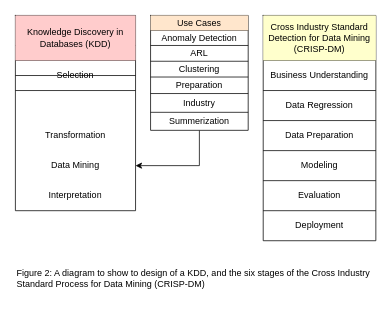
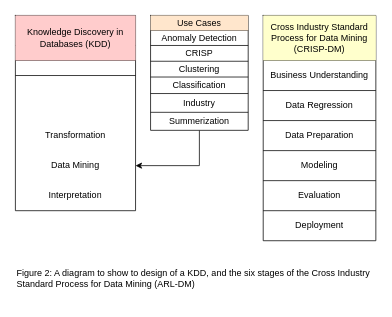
  <mxCell id="0" />
  <mxCell id="1" parent="0" />
  <mxCell id="2" style="edgeStyle=orthogonalEdgeStyle;rounded=0;orthogonalLoop=1;jettySize=auto;html=1;entryX=1;entryY=0.5;entryDx=0;entryDy=0;" parent="1" source="3" target="42" edge="1"><mxGeometry relative="1" as="geometry" /></mxCell>
  <mxCell id="3" value="" style="shape=table;html=1;whiteSpace=wrap;startSize=0;container=1;collapsible=0;childLayout=tableLayout;" parent="1" vertex="1"><mxGeometry x="200" y="20" width="130" height="153" as="geometry" /></mxCell>
  <mxCell id="4" value="" style="shape=partialRectangle;html=1;whiteSpace=wrap;collapsible=0;dropTarget=0;pointerEvents=0;fillColor=none;top=0;left=0;bottom=0;right=0;points=[[0,0.5],[1,0.5]];portConstraint=eastwest;" parent="3" vertex="1"><mxGeometry width="130" height="20" as="geometry" /></mxCell>
  <mxCell id="5" value="Use Cases" style="shape=partialRectangle;html=1;whiteSpace=wrap;connectable=0;overflow=hidden;top=0;left=0;bottom=0;right=0;fillColor=#FFE6CC;" parent="4" vertex="1"><mxGeometry width="130" height="20" as="geometry" /></mxCell>
  <mxCell id="6" value="" style="shape=partialRectangle;html=1;whiteSpace=wrap;collapsible=0;dropTarget=0;pointerEvents=0;fillColor=none;top=0;left=0;bottom=0;right=0;points=[[0,0.5],[1,0.5]];portConstraint=eastwest;" parent="3" vertex="1"><mxGeometry y="20" width="130" height="20" as="geometry" /></mxCell>
  <mxCell id="7" value="Anomaly Detection" style="shape=partialRectangle;html=1;whiteSpace=wrap;connectable=0;overflow=hidden;fillColor=none;top=0;left=0;bottom=0;right=0;" parent="6" vertex="1"><mxGeometry width="130" height="20" as="geometry" /></mxCell>
  <mxCell id="8" value="" style="shape=partialRectangle;html=1;whiteSpace=wrap;collapsible=0;dropTarget=0;pointerEvents=0;fillColor=none;top=0;left=0;bottom=0;right=0;points=[[0,0.5],[1,0.5]];portConstraint=eastwest;" parent="3" vertex="1"><mxGeometry y="40" width="130" height="21" as="geometry" /></mxCell>
- <mxCell id="9" value="ARL" style="shape=partialRectangle;html=1;whiteSpace=wrap;connectable=0;overflow=hidden;fillColor=none;top=0;left=0;bottom=0;right=0;" parent="8" vertex="1"><mxGeometry width="130" height="21" as="geometry" /></mxCell>
+ <mxCell id="9" value="CRISP" style="shape=partialRectangle;html=1;whiteSpace=wrap;connectable=0;overflow=hidden;fillColor=none;top=0;left=0;bottom=0;right=0;" parent="8" vertex="1"><mxGeometry width="130" height="21" as="geometry" /></mxCell>
  <mxCell id="10" value="" style="shape=partialRectangle;html=1;whiteSpace=wrap;collapsible=0;dropTarget=0;pointerEvents=0;fillColor=none;top=0;left=0;bottom=0;right=0;points=[[0,0.5],[1,0.5]];portConstraint=eastwest;" parent="3" vertex="1"><mxGeometry y="61" width="130" height="21" as="geometry" /></mxCell>
  <mxCell id="11" value="Clustering" style="shape=partialRectangle;html=1;whiteSpace=wrap;connectable=0;overflow=hidden;fillColor=none;top=0;left=0;bottom=0;right=0;" parent="10" vertex="1"><mxGeometry width="130" height="21" as="geometry" /></mxCell>
  <mxCell id="12" value="" style="shape=partialRectangle;html=1;whiteSpace=wrap;collapsible=0;dropTarget=0;pointerEvents=0;fillColor=none;top=0;left=0;bottom=0;right=0;points=[[0,0.5],[1,0.5]];portConstraint=eastwest;" parent="3" vertex="1"><mxGeometry y="82" width="130" height="22" as="geometry" /></mxCell>
- <mxCell id="13" value="Preparation" style="shape=partialRectangle;html=1;whiteSpace=wrap;connectable=0;overflow=hidden;fillColor=none;top=0;left=0;bottom=0;right=0;" parent="12" vertex="1"><mxGeometry width="130" height="22" as="geometry" /></mxCell>
+ <mxCell id="13" value="Classification" style="shape=partialRectangle;html=1;whiteSpace=wrap;connectable=0;overflow=hidden;fillColor=none;top=0;left=0;bottom=0;right=0;" parent="12" vertex="1"><mxGeometry width="130" height="22" as="geometry" /></mxCell>
  <mxCell id="14" value="" style="shape=partialRectangle;html=1;whiteSpace=wrap;collapsible=0;dropTarget=0;pointerEvents=0;fillColor=none;top=0;left=0;bottom=0;right=0;points=[[0,0.5],[1,0.5]];portConstraint=eastwest;" parent="3" vertex="1"><mxGeometry y="104" width="130" height="25" as="geometry" /></mxCell>
  <mxCell id="15" value="Industry" style="shape=partialRectangle;html=1;whiteSpace=wrap;connectable=0;overflow=hidden;fillColor=none;top=0;left=0;bottom=0;right=0;" parent="14" vertex="1"><mxGeometry width="130" height="25" as="geometry" /></mxCell>
  <mxCell id="16" value="" style="shape=partialRectangle;html=1;whiteSpace=wrap;collapsible=0;dropTarget=0;pointerEvents=0;fillColor=none;top=0;left=0;bottom=0;right=0;points=[[0,0.5],[1,0.5]];portConstraint=eastwest;" parent="3" vertex="1"><mxGeometry y="129" width="130" height="24" as="geometry" /></mxCell>
  <mxCell id="17" value="Summerization" style="shape=partialRectangle;html=1;whiteSpace=wrap;connectable=0;overflow=hidden;fillColor=none;top=0;left=0;bottom=0;right=0;" parent="16" vertex="1"><mxGeometry width="130" height="24" as="geometry" /></mxCell>
- <mxCell id="18" value="&lt;div align=&quot;left&quot;&gt;Figure 2: A diagram to show to design of a KDD, and the six stages of the Cross Industry Standard Process for Data Mining (CRISP-DM)&lt;br&gt;&lt;/div&gt;" style="text;html=1;strokeColor=none;fillColor=none;align=left;verticalAlign=middle;whiteSpace=wrap;rounded=0;" parent="1" vertex="1"><mxGeometry x="20" y="340" width="480" height="60" as="geometry" /></mxCell>
+ <mxCell id="18" value="&lt;div align=&quot;left&quot;&gt;Figure 2: A diagram to show to design of a KDD, and the six stages of the Cross Industry Standard Process for Data Mining (ARL-DM)&lt;br&gt;&lt;/div&gt;" style="text;html=1;strokeColor=none;fillColor=none;align=left;verticalAlign=middle;whiteSpace=wrap;rounded=0;" parent="1" vertex="1"><mxGeometry x="20" y="340" width="480" height="60" as="geometry" /></mxCell>
  <mxCell id="19" value="" style="shape=table;html=1;whiteSpace=wrap;startSize=0;container=1;collapsible=0;childLayout=tableLayout;" parent="1" vertex="1"><mxGeometry x="350" y="20" width="150" height="300" as="geometry" /></mxCell>
  <mxCell id="20" value="" style="shape=partialRectangle;html=1;whiteSpace=wrap;collapsible=0;dropTarget=0;pointerEvents=0;fillColor=none;top=0;left=0;bottom=0;right=0;points=[[0,0.5],[1,0.5]];portConstraint=eastwest;" parent="19" vertex="1"><mxGeometry width="150" height="60" as="geometry" /></mxCell>
- <mxCell id="21" value="Cross Industry Standard Detection for Data Mining (CRISP-DM)" style="shape=partialRectangle;html=1;whiteSpace=wrap;connectable=0;overflow=hidden;top=0;left=0;bottom=0;right=0;fillColor=#FFFFCC;" parent="20" vertex="1"><mxGeometry width="150" height="60" as="geometry" /></mxCell>
+ <mxCell id="21" value="Cross Industry Standard Process for Data Mining (CRISP-DM)" style="shape=partialRectangle;html=1;whiteSpace=wrap;connectable=0;overflow=hidden;top=0;left=0;bottom=0;right=0;fillColor=#FFFFCC;" parent="20" vertex="1"><mxGeometry width="150" height="60" as="geometry" /></mxCell>
  <mxCell id="22" value="" style="shape=partialRectangle;html=1;whiteSpace=wrap;collapsible=0;dropTarget=0;pointerEvents=0;fillColor=none;top=0;left=0;bottom=0;right=0;points=[[0,0.5],[1,0.5]];portConstraint=eastwest;" parent="19" vertex="1"><mxGeometry y="60" width="150" height="40" as="geometry" /></mxCell>
  <mxCell id="23" value="Business Understanding" style="shape=partialRectangle;html=1;whiteSpace=wrap;connectable=0;overflow=hidden;fillColor=none;top=0;left=0;bottom=0;right=0;" parent="22" vertex="1"><mxGeometry width="150" height="40" as="geometry" /></mxCell>
  <mxCell id="24" value="" style="shape=partialRectangle;html=1;whiteSpace=wrap;collapsible=0;dropTarget=0;pointerEvents=0;fillColor=none;top=0;left=0;bottom=0;right=0;points=[[0,0.5],[1,0.5]];portConstraint=eastwest;" parent="19" vertex="1"><mxGeometry y="100" width="150" height="40" as="geometry" /></mxCell>
  <mxCell id="25" value="Data Regression" style="shape=partialRectangle;html=1;whiteSpace=wrap;connectable=0;overflow=hidden;fillColor=none;top=0;left=0;bottom=0;right=0;" parent="24" vertex="1"><mxGeometry width="150" height="40" as="geometry" /></mxCell>
  <mxCell id="26" value="" style="shape=partialRectangle;html=1;whiteSpace=wrap;collapsible=0;dropTarget=0;pointerEvents=0;fillColor=none;top=0;left=0;bottom=0;right=0;points=[[0,0.5],[1,0.5]];portConstraint=eastwest;" parent="19" vertex="1"><mxGeometry y="140" width="150" height="40" as="geometry" /></mxCell>
  <mxCell id="27" value="Data Preparation" style="shape=partialRectangle;html=1;whiteSpace=wrap;connectable=0;overflow=hidden;fillColor=none;top=0;left=0;bottom=0;right=0;" parent="26" vertex="1"><mxGeometry width="150" height="40" as="geometry" /></mxCell>
  <mxCell id="28" value="" style="shape=partialRectangle;html=1;whiteSpace=wrap;collapsible=0;dropTarget=0;pointerEvents=0;fillColor=none;top=0;left=0;bottom=0;right=0;points=[[0,0.5],[1,0.5]];portConstraint=eastwest;" parent="19" vertex="1"><mxGeometry y="180" width="150" height="40" as="geometry" /></mxCell>
  <mxCell id="29" value="Modeling" style="shape=partialRectangle;html=1;whiteSpace=wrap;connectable=0;overflow=hidden;fillColor=none;top=0;left=0;bottom=0;right=0;" parent="28" vertex="1"><mxGeometry width="150" height="40" as="geometry" /></mxCell>
  <mxCell id="30" value="" style="shape=partialRectangle;html=1;whiteSpace=wrap;collapsible=0;dropTarget=0;pointerEvents=0;fillColor=none;top=0;left=0;bottom=0;right=0;points=[[0,0.5],[1,0.5]];portConstraint=eastwest;" parent="19" vertex="1"><mxGeometry y="220" width="150" height="40" as="geometry" /></mxCell>
  <mxCell id="31" value="Evaluation" style="shape=partialRectangle;html=1;whiteSpace=wrap;connectable=0;overflow=hidden;fillColor=none;top=0;left=0;bottom=0;right=0;" parent="30" vertex="1"><mxGeometry width="150" height="40" as="geometry" /></mxCell>
  <mxCell id="32" value="" style="shape=partialRectangle;html=1;whiteSpace=wrap;collapsible=0;dropTarget=0;pointerEvents=0;fillColor=none;top=0;left=0;bottom=0;right=0;points=[[0,0.5],[1,0.5]];portConstraint=eastwest;" parent="19" vertex="1"><mxGeometry y="260" width="150" height="40" as="geometry" /></mxCell>
  <mxCell id="33" value="Deployment" style="shape=partialRectangle;html=1;whiteSpace=wrap;connectable=0;overflow=hidden;fillColor=none;top=0;left=0;bottom=0;right=0;" parent="32" vertex="1"><mxGeometry width="150" height="40" as="geometry" /></mxCell>
  <mxCell id="34" value="" style="shape=table;html=1;whiteSpace=wrap;startSize=0;container=1;collapsible=0;childLayout=tableLayout;" parent="1" vertex="1"><mxGeometry x="20" y="20" width="160" height="260" as="geometry" /></mxCell>
  <mxCell id="35" value="" style="shape=partialRectangle;html=1;whiteSpace=wrap;collapsible=0;dropTarget=0;pointerEvents=0;fillColor=none;top=0;left=0;bottom=0;right=0;points=[[0,0.5],[1,0.5]];portConstraint=eastwest;" parent="34" vertex="1"><mxGeometry width="160" height="60" as="geometry" /></mxCell>
  <mxCell id="36" value="Knowledge Discovery in Databases (KDD)" style="shape=partialRectangle;html=1;whiteSpace=wrap;connectable=0;overflow=hidden;top=0;left=0;bottom=0;right=0;fillColor=#FFCCCC;" parent="35" vertex="1"><mxGeometry width="160" height="60" as="geometry" /></mxCell>
  <mxCell id="37" value="" style="shape=partialRectangle;html=1;whiteSpace=wrap;collapsible=0;dropTarget=0;pointerEvents=0;fillColor=none;top=0;left=0;bottom=0;right=0;points=[[0,0.5],[1,0.5]];portConstraint=eastwest;" parent="34" vertex="1"><mxGeometry y="60" width="160" height="40" as="geometry" /></mxCell>
- <mxCell id="38" value="Selection" style="shape=partialRectangle;html=1;whiteSpace=wrap;connectable=0;overflow=hidden;fillColor=none;top=0;left=0;bottom=0;right=0;" parent="37" vertex="1"><mxGeometry width="160" height="40" as="geometry" /></mxCell>
  <mxCell id="39" value="" style="shape=partialRectangle;html=1;whiteSpace=wrap;collapsible=0;dropTarget=0;pointerEvents=0;fillColor=none;top=0;left=0;bottom=0;right=0;points=[[0,0.5],[1,0.5]];portConstraint=eastwest;" parent="34" vertex="1"><mxGeometry y="100" width="160" height="40" as="geometry" /></mxCell>
  <mxCell id="40" value="" style="shape=partialRectangle;html=1;whiteSpace=wrap;collapsible=0;dropTarget=0;pointerEvents=0;fillColor=none;top=0;left=0;bottom=0;right=0;points=[[0,0.5],[1,0.5]];portConstraint=eastwest;" parent="34" vertex="1"><mxGeometry y="140" width="160" height="40" as="geometry" /></mxCell>
  <mxCell id="41" value="Transformation" style="shape=partialRectangle;html=1;whiteSpace=wrap;connectable=0;overflow=hidden;fillColor=none;top=0;left=0;bottom=0;right=0;" parent="40" vertex="1"><mxGeometry width="160" height="40" as="geometry" /></mxCell>
  <mxCell id="42" value="" style="shape=partialRectangle;html=1;whiteSpace=wrap;collapsible=0;dropTarget=0;pointerEvents=0;fillColor=none;top=0;left=0;bottom=0;right=0;points=[[0,0.5],[1,0.5]];portConstraint=eastwest;" parent="34" vertex="1"><mxGeometry y="180" width="160" height="40" as="geometry" /></mxCell>
  <mxCell id="43" value="Data Mining" style="shape=partialRectangle;html=1;whiteSpace=wrap;connectable=0;overflow=hidden;fillColor=none;top=0;left=0;bottom=0;right=0;" parent="42" vertex="1"><mxGeometry width="160" height="40" as="geometry" /></mxCell>
  <mxCell id="44" value="" style="shape=partialRectangle;html=1;whiteSpace=wrap;collapsible=0;dropTarget=0;pointerEvents=0;fillColor=none;top=0;left=0;bottom=0;right=0;points=[[0,0.5],[1,0.5]];portConstraint=eastwest;" parent="34" vertex="1"><mxGeometry y="220" width="160" height="40" as="geometry" /></mxCell>
  <mxCell id="45" value="Interpretation" style="shape=partialRectangle;html=1;whiteSpace=wrap;connectable=0;overflow=hidden;fillColor=none;top=0;left=0;bottom=0;right=0;" parent="44" vertex="1"><mxGeometry width="160" height="40" as="geometry" /></mxCell>
